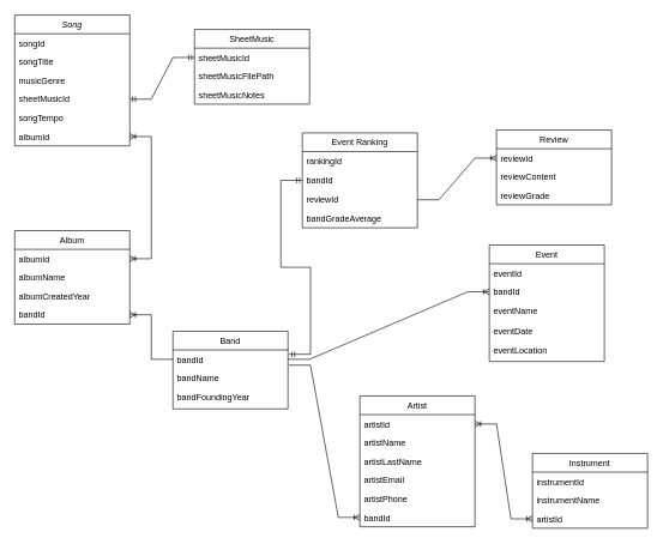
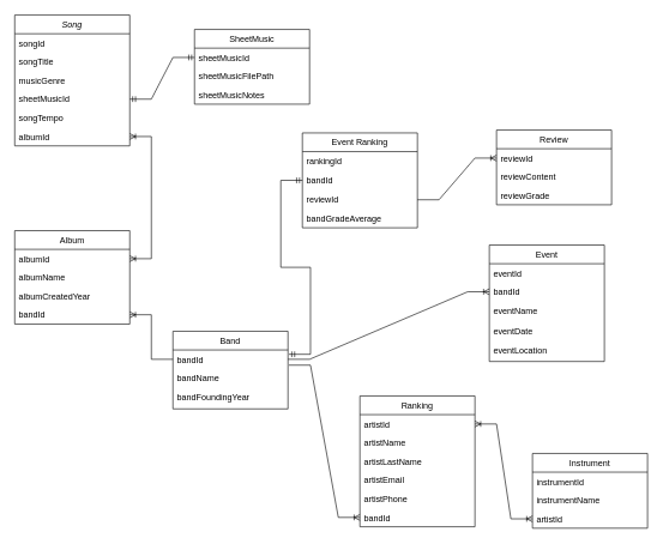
  <mxCell id="0" />
  <mxCell id="1" parent="0" />
  <mxCell id="2" value="Song" style="swimlane;fontStyle=2;align=center;verticalAlign=top;childLayout=stackLayout;horizontal=1;startSize=26;horizontalStack=0;resizeParent=1;resizeLast=0;collapsible=1;marginBottom=0;rounded=0;shadow=0;strokeWidth=1;" parent="1" vertex="1"><mxGeometry x="20" y="20" width="160" height="182" as="geometry"><mxRectangle x="230" y="140" width="160" height="26" as="alternateBounds" /></mxGeometry></mxCell>
  <mxCell id="3" value="songId" style="text;align=left;verticalAlign=top;spacingLeft=4;spacingRight=4;overflow=hidden;rotatable=0;points=[[0,0.5],[1,0.5]];portConstraint=eastwest;" parent="2" vertex="1"><mxGeometry y="26" width="160" height="26" as="geometry" /></mxCell>
  <mxCell id="4" value="songTitle&#10;&#10;" style="text;align=left;verticalAlign=top;spacingLeft=4;spacingRight=4;overflow=hidden;rotatable=0;points=[[0,0.5],[1,0.5]];portConstraint=eastwest;rounded=0;shadow=0;html=0;" parent="2" vertex="1"><mxGeometry y="52" width="160" height="26" as="geometry" /></mxCell>
  <mxCell id="5" value="musicGenre" style="text;align=left;verticalAlign=top;spacingLeft=4;spacingRight=4;overflow=hidden;rotatable=0;points=[[0,0.5],[1,0.5]];portConstraint=eastwest;rounded=0;shadow=0;html=0;" parent="2" vertex="1"><mxGeometry y="78" width="160" height="26" as="geometry" /></mxCell>
  <mxCell id="6" value="sheetMusicId" style="text;align=left;verticalAlign=top;spacingLeft=4;spacingRight=4;overflow=hidden;rotatable=0;points=[[0,0.5],[1,0.5]];portConstraint=eastwest;rounded=0;shadow=0;html=0;" parent="2" vertex="1"><mxGeometry y="104" width="160" height="26" as="geometry" /></mxCell>
  <mxCell id="7" value="songTempo" style="text;align=left;verticalAlign=top;spacingLeft=4;spacingRight=4;overflow=hidden;rotatable=0;points=[[0,0.5],[1,0.5]];portConstraint=eastwest;rounded=0;shadow=0;html=0;" parent="2" vertex="1"><mxGeometry y="130" width="160" height="26" as="geometry" /></mxCell>
  <mxCell id="8" value="albumId" style="text;align=left;verticalAlign=top;spacingLeft=4;spacingRight=4;overflow=hidden;rotatable=0;points=[[0,0.5],[1,0.5]];portConstraint=eastwest;rounded=0;shadow=0;html=0;" parent="2" vertex="1"><mxGeometry y="156" width="160" height="26" as="geometry" /></mxCell>
- <mxCell id="9" value="Artist" style="swimlane;fontStyle=0;align=center;verticalAlign=top;childLayout=stackLayout;horizontal=1;startSize=26;horizontalStack=0;resizeParent=1;resizeLast=0;collapsible=1;marginBottom=0;rounded=0;shadow=0;strokeWidth=1;" parent="1" vertex="1"><mxGeometry x="500" y="550" width="160" height="182" as="geometry"><mxRectangle x="130" y="380" width="160" height="26" as="alternateBounds" /></mxGeometry></mxCell>
+ <mxCell id="9" value="Ranking" style="swimlane;fontStyle=0;align=center;verticalAlign=top;childLayout=stackLayout;horizontal=1;startSize=26;horizontalStack=0;resizeParent=1;resizeLast=0;collapsible=1;marginBottom=0;rounded=0;shadow=0;strokeWidth=1;" parent="1" vertex="1"><mxGeometry x="500" y="550" width="160" height="182" as="geometry"><mxRectangle x="130" y="380" width="160" height="26" as="alternateBounds" /></mxGeometry></mxCell>
  <mxCell id="10" value="artistId" style="text;align=left;verticalAlign=top;spacingLeft=4;spacingRight=4;overflow=hidden;rotatable=0;points=[[0,0.5],[1,0.5]];portConstraint=eastwest;" parent="9" vertex="1"><mxGeometry y="26" width="160" height="26" as="geometry" /></mxCell>
  <mxCell id="11" value="artistName" style="text;align=left;verticalAlign=top;spacingLeft=4;spacingRight=4;overflow=hidden;rotatable=0;points=[[0,0.5],[1,0.5]];portConstraint=eastwest;rounded=0;shadow=0;html=0;" parent="9" vertex="1"><mxGeometry y="52" width="160" height="26" as="geometry" /></mxCell>
  <mxCell id="12" value="artistLastName" style="text;align=left;verticalAlign=top;spacingLeft=4;spacingRight=4;overflow=hidden;rotatable=0;points=[[0,0.5],[1,0.5]];portConstraint=eastwest;rounded=0;shadow=0;html=0;" parent="9" vertex="1"><mxGeometry y="78" width="160" height="26" as="geometry" /></mxCell>
  <mxCell id="13" value="artistEmail" style="text;align=left;verticalAlign=top;spacingLeft=4;spacingRight=4;overflow=hidden;rotatable=0;points=[[0,0.5],[1,0.5]];portConstraint=eastwest;rounded=0;shadow=0;html=0;" parent="9" vertex="1"><mxGeometry y="104" width="160" height="26" as="geometry" /></mxCell>
  <mxCell id="14" value="artistPhone" style="text;align=left;verticalAlign=top;spacingLeft=4;spacingRight=4;overflow=hidden;rotatable=0;points=[[0,0.5],[1,0.5]];portConstraint=eastwest;rounded=0;shadow=0;html=0;" parent="9" vertex="1"><mxGeometry y="130" width="160" height="26" as="geometry" /></mxCell>
  <mxCell id="15" value="bandId" style="text;align=left;verticalAlign=top;spacingLeft=4;spacingRight=4;overflow=hidden;rotatable=0;points=[[0,0.5],[1,0.5]];portConstraint=eastwest;rounded=0;shadow=0;html=0;" parent="9" vertex="1"><mxGeometry y="156" width="160" height="26" as="geometry" /></mxCell>
  <mxCell id="16" value="Album" style="swimlane;fontStyle=0;align=center;verticalAlign=top;childLayout=stackLayout;horizontal=1;startSize=26;horizontalStack=0;resizeParent=1;resizeLast=0;collapsible=1;marginBottom=0;rounded=0;shadow=0;strokeWidth=1;" parent="1" vertex="1"><mxGeometry x="20" y="320" width="160" height="130" as="geometry"><mxRectangle x="550" y="140" width="160" height="26" as="alternateBounds" /></mxGeometry></mxCell>
  <mxCell id="17" value="albumId" style="text;align=left;verticalAlign=top;spacingLeft=4;spacingRight=4;overflow=hidden;rotatable=0;points=[[0,0.5],[1,0.5]];portConstraint=eastwest;" parent="16" vertex="1"><mxGeometry y="26" width="160" height="26" as="geometry" /></mxCell>
  <mxCell id="18" value="albumName" style="text;align=left;verticalAlign=top;spacingLeft=4;spacingRight=4;overflow=hidden;rotatable=0;points=[[0,0.5],[1,0.5]];portConstraint=eastwest;rounded=0;shadow=0;html=0;" parent="16" vertex="1"><mxGeometry y="52" width="160" height="26" as="geometry" /></mxCell>
  <mxCell id="19" value="albumCreatedYear" style="text;align=left;verticalAlign=top;spacingLeft=4;spacingRight=4;overflow=hidden;rotatable=0;points=[[0,0.5],[1,0.5]];portConstraint=eastwest;rounded=0;shadow=0;html=0;" parent="16" vertex="1"><mxGeometry y="78" width="160" height="26" as="geometry" /></mxCell>
  <mxCell id="20" value="bandId" style="text;align=left;verticalAlign=top;spacingLeft=4;spacingRight=4;overflow=hidden;rotatable=0;points=[[0,0.5],[1,0.5]];portConstraint=eastwest;rounded=0;shadow=0;html=0;" parent="16" vertex="1"><mxGeometry y="104" width="160" height="26" as="geometry" /></mxCell>
  <mxCell id="21" value="Band" style="swimlane;fontStyle=0;align=center;verticalAlign=top;childLayout=stackLayout;horizontal=1;startSize=26;horizontalStack=0;resizeParent=1;resizeLast=0;collapsible=1;marginBottom=0;rounded=0;shadow=0;strokeWidth=1;" parent="1" vertex="1"><mxGeometry x="240" y="460" width="160" height="108" as="geometry"><mxRectangle x="480" y="600" width="160" height="26" as="alternateBounds" /></mxGeometry></mxCell>
  <mxCell id="22" value="bandId" style="text;align=left;verticalAlign=top;spacingLeft=4;spacingRight=4;overflow=hidden;rotatable=0;points=[[0,0.5],[1,0.5]];portConstraint=eastwest;" parent="21" vertex="1"><mxGeometry y="26" width="160" height="26" as="geometry" /></mxCell>
  <mxCell id="23" value="bandName" style="text;align=left;verticalAlign=top;spacingLeft=4;spacingRight=4;overflow=hidden;rotatable=0;points=[[0,0.5],[1,0.5]];portConstraint=eastwest;" parent="21" vertex="1"><mxGeometry y="52" width="160" height="26" as="geometry" /></mxCell>
  <mxCell id="24" value="bandFoundingYear" style="text;align=left;verticalAlign=top;spacingLeft=4;spacingRight=4;overflow=hidden;rotatable=0;points=[[0,0.5],[1,0.5]];portConstraint=eastwest;rounded=0;shadow=0;html=0;" parent="21" vertex="1"><mxGeometry y="78" width="160" height="26" as="geometry" /></mxCell>
  <mxCell id="25" value="Instrument" style="swimlane;fontStyle=0;align=center;verticalAlign=top;childLayout=stackLayout;horizontal=1;startSize=26;horizontalStack=0;resizeParent=1;resizeLast=0;collapsible=1;marginBottom=0;rounded=0;shadow=0;strokeWidth=1;" parent="1" vertex="1"><mxGeometry x="740" y="630" width="160" height="104" as="geometry"><mxRectangle x="130" y="380" width="160" height="26" as="alternateBounds" /></mxGeometry></mxCell>
  <mxCell id="26" value="instrumentId" style="text;align=left;verticalAlign=top;spacingLeft=4;spacingRight=4;overflow=hidden;rotatable=0;points=[[0,0.5],[1,0.5]];portConstraint=eastwest;" parent="25" vertex="1"><mxGeometry y="26" width="160" height="26" as="geometry" /></mxCell>
  <mxCell id="27" value="instrumentName" style="text;align=left;verticalAlign=top;spacingLeft=4;spacingRight=4;overflow=hidden;rotatable=0;points=[[0,0.5],[1,0.5]];portConstraint=eastwest;rounded=0;shadow=0;html=0;" parent="25" vertex="1"><mxGeometry y="52" width="160" height="26" as="geometry" /></mxCell>
  <mxCell id="28" value="artistId" style="text;align=left;verticalAlign=top;spacingLeft=4;spacingRight=4;overflow=hidden;rotatable=0;points=[[0,0.5],[1,0.5]];portConstraint=eastwest;rounded=0;shadow=0;html=0;" parent="25" vertex="1"><mxGeometry y="78" width="160" height="26" as="geometry" /></mxCell>
  <mxCell id="29" value="Review&#10;" style="swimlane;fontStyle=0;align=center;verticalAlign=top;childLayout=stackLayout;horizontal=1;startSize=26;horizontalStack=0;resizeParent=1;resizeLast=0;collapsible=1;marginBottom=0;rounded=0;shadow=0;strokeWidth=1;" parent="1" vertex="1"><mxGeometry x="690" y="180" width="160" height="104" as="geometry"><mxRectangle x="130" y="380" width="160" height="26" as="alternateBounds" /></mxGeometry></mxCell>
  <mxCell id="30" value="reviewId" style="text;align=left;verticalAlign=top;spacingLeft=4;spacingRight=4;overflow=hidden;rotatable=0;points=[[0,0.5],[1,0.5]];portConstraint=eastwest;" parent="29" vertex="1"><mxGeometry y="26" width="160" height="26" as="geometry" /></mxCell>
  <mxCell id="31" value="reviewContent" style="text;align=left;verticalAlign=top;spacingLeft=4;spacingRight=4;overflow=hidden;rotatable=0;points=[[0,0.5],[1,0.5]];portConstraint=eastwest;rounded=0;shadow=0;html=0;" parent="29" vertex="1"><mxGeometry y="52" width="160" height="26" as="geometry" /></mxCell>
  <mxCell id="32" value="reviewGrade" style="text;align=left;verticalAlign=top;spacingLeft=4;spacingRight=4;overflow=hidden;rotatable=0;points=[[0,0.5],[1,0.5]];portConstraint=eastwest;rounded=0;shadow=0;html=0;" parent="29" vertex="1"><mxGeometry y="78" width="160" height="26" as="geometry" /></mxCell>
  <mxCell id="33" value="Event Ranking" style="swimlane;fontStyle=0;align=center;verticalAlign=top;childLayout=stackLayout;horizontal=1;startSize=26;horizontalStack=0;resizeParent=1;resizeLast=0;collapsible=1;marginBottom=0;rounded=0;shadow=0;strokeWidth=1;" parent="1" vertex="1"><mxGeometry x="420" y="184" width="160" height="132" as="geometry"><mxRectangle x="130" y="380" width="160" height="26" as="alternateBounds" /></mxGeometry></mxCell>
  <mxCell id="34" value="rankingId" style="text;align=left;verticalAlign=top;spacingLeft=4;spacingRight=4;overflow=hidden;rotatable=0;points=[[0,0.5],[1,0.5]];portConstraint=eastwest;" parent="33" vertex="1"><mxGeometry y="26" width="160" height="26" as="geometry" /></mxCell>
  <mxCell id="35" value="bandId" style="text;align=left;verticalAlign=top;spacingLeft=4;spacingRight=4;overflow=hidden;rotatable=0;points=[[0,0.5],[1,0.5]];portConstraint=eastwest;" parent="33" vertex="1"><mxGeometry y="52" width="160" height="28" as="geometry" /></mxCell>
  <mxCell id="36" value="reviewId" style="text;align=left;verticalAlign=top;spacingLeft=4;spacingRight=4;overflow=hidden;rotatable=0;points=[[0,0.5],[1,0.5]];portConstraint=eastwest;rounded=0;shadow=0;html=0;" parent="33" vertex="1"><mxGeometry y="80" width="160" height="26" as="geometry" /></mxCell>
  <mxCell id="37" value="bandGradeAverage" style="text;align=left;verticalAlign=top;spacingLeft=4;spacingRight=4;overflow=hidden;rotatable=0;points=[[0,0.5],[1,0.5]];portConstraint=eastwest;rounded=0;shadow=0;html=0;" parent="33" vertex="1"><mxGeometry y="106" width="160" height="26" as="geometry" /></mxCell>
  <mxCell id="38" value="Event" style="swimlane;fontStyle=0;align=center;verticalAlign=top;childLayout=stackLayout;horizontal=1;startSize=26;horizontalStack=0;resizeParent=1;resizeLast=0;collapsible=1;marginBottom=0;rounded=0;shadow=0;strokeWidth=1;" parent="1" vertex="1"><mxGeometry x="680" y="340" width="160" height="162" as="geometry"><mxRectangle x="130" y="380" width="160" height="26" as="alternateBounds" /></mxGeometry></mxCell>
  <mxCell id="39" value="eventId" style="text;align=left;verticalAlign=top;spacingLeft=4;spacingRight=4;overflow=hidden;rotatable=0;points=[[0,0.5],[1,0.5]];portConstraint=eastwest;" parent="38" vertex="1"><mxGeometry y="26" width="160" height="26" as="geometry" /></mxCell>
  <mxCell id="40" value="bandId" style="text;align=left;verticalAlign=top;spacingLeft=4;spacingRight=4;overflow=hidden;rotatable=0;points=[[0,0.5],[1,0.5]];portConstraint=eastwest;" parent="38" vertex="1"><mxGeometry y="52" width="160" height="26" as="geometry" /></mxCell>
  <mxCell id="41" value="eventName" style="text;align=left;verticalAlign=top;spacingLeft=4;spacingRight=4;overflow=hidden;rotatable=0;points=[[0,0.5],[1,0.5]];portConstraint=eastwest;rounded=0;shadow=0;html=0;" parent="38" vertex="1"><mxGeometry y="78" width="160" height="28" as="geometry" /></mxCell>
  <mxCell id="42" value="eventDate" style="text;align=left;verticalAlign=top;spacingLeft=4;spacingRight=4;overflow=hidden;rotatable=0;points=[[0,0.5],[1,0.5]];portConstraint=eastwest;rounded=0;shadow=0;html=0;" parent="38" vertex="1"><mxGeometry y="106" width="160" height="28" as="geometry" /></mxCell>
  <mxCell id="43" value="eventLocation" style="text;align=left;verticalAlign=top;spacingLeft=4;spacingRight=4;overflow=hidden;rotatable=0;points=[[0,0.5],[1,0.5]];portConstraint=eastwest;rounded=0;shadow=0;html=0;" parent="38" vertex="1"><mxGeometry y="134" width="160" height="28" as="geometry" /></mxCell>
  <mxCell id="44" value="" style="edgeStyle=entityRelationEdgeStyle;fontSize=12;html=1;endArrow=ERoneToMany;rounded=0;entryX=0;entryY=0.5;entryDx=0;entryDy=0;exitX=1.008;exitY=0.812;exitDx=0;exitDy=0;exitPerimeter=0;" parent="1" source="22" target="15" edge="1"><mxGeometry width="100" height="100" relative="1" as="geometry"><mxPoint x="710" y="576" as="sourcePoint" /><mxPoint x="490" y="464" as="targetPoint" /></mxGeometry></mxCell>
  <mxCell id="45" value="" style="edgeStyle=entityRelationEdgeStyle;fontSize=12;html=1;endArrow=ERoneToMany;rounded=0;exitX=1;exitY=0.5;exitDx=0;exitDy=0;entryX=0;entryY=0.5;entryDx=0;entryDy=0;" parent="1" source="36" target="30" edge="1"><mxGeometry width="100" height="100" relative="1" as="geometry"><mxPoint x="760" y="280" as="sourcePoint" /><mxPoint x="680" y="310" as="targetPoint" /></mxGeometry></mxCell>
  <mxCell id="46" value="" style="edgeStyle=entityRelationEdgeStyle;fontSize=12;html=1;endArrow=ERoneToMany;rounded=0;exitX=1;exitY=0.5;exitDx=0;exitDy=0;entryX=0;entryY=0.5;entryDx=0;entryDy=0;" parent="1" source="22" target="40" edge="1"><mxGeometry width="100" height="100" relative="1" as="geometry"><mxPoint x="630" y="390" as="sourcePoint" /><mxPoint x="520" y="498" as="targetPoint" /></mxGeometry></mxCell>
  <mxCell id="47" value="" style="edgeStyle=entityRelationEdgeStyle;fontSize=12;html=1;endArrow=ERmandOne;startArrow=ERmandOne;rounded=0;exitX=1.008;exitY=0.231;exitDx=0;exitDy=0;exitPerimeter=0;entryX=0;entryY=0.5;entryDx=0;entryDy=0;" parent="1" source="22" target="35" edge="1"><mxGeometry width="100" height="100" relative="1" as="geometry"><mxPoint x="440" y="500" as="sourcePoint" /><mxPoint x="540" y="400" as="targetPoint" /></mxGeometry></mxCell>
  <mxCell id="48" value="" style="edgeStyle=entityRelationEdgeStyle;fontSize=12;html=1;endArrow=ERoneToMany;startArrow=ERoneToMany;rounded=0;entryX=0;entryY=0.5;entryDx=0;entryDy=0;exitX=1;exitY=0.5;exitDx=0;exitDy=0;" parent="1" source="10" target="28" edge="1"><mxGeometry width="100" height="100" relative="1" as="geometry"><mxPoint x="660" y="600" as="sourcePoint" /><mxPoint x="720" y="662" as="targetPoint" /></mxGeometry></mxCell>
  <mxCell id="49" value="" style="edgeStyle=entityRelationEdgeStyle;fontSize=12;html=1;endArrow=ERoneToMany;rounded=0;exitX=0;exitY=0.5;exitDx=0;exitDy=0;entryX=1;entryY=0.5;entryDx=0;entryDy=0;" parent="1" source="22" target="20" edge="1"><mxGeometry width="100" height="100" relative="1" as="geometry"><mxPoint x="190" y="670" as="sourcePoint" /><mxPoint x="190" y="500" as="targetPoint" /></mxGeometry></mxCell>
  <mxCell id="50" value="SheetMusic" style="swimlane;fontStyle=0;align=center;verticalAlign=top;childLayout=stackLayout;horizontal=1;startSize=26;horizontalStack=0;resizeParent=1;resizeLast=0;collapsible=1;marginBottom=0;rounded=0;shadow=0;strokeWidth=1;" parent="1" vertex="1"><mxGeometry x="270" y="40" width="160" height="104" as="geometry"><mxRectangle x="130" y="380" width="160" height="26" as="alternateBounds" /></mxGeometry></mxCell>
  <mxCell id="51" value="sheetMusicId" style="text;align=left;verticalAlign=top;spacingLeft=4;spacingRight=4;overflow=hidden;rotatable=0;points=[[0,0.5],[1,0.5]];portConstraint=eastwest;" parent="50" vertex="1"><mxGeometry y="26" width="160" height="26" as="geometry" /></mxCell>
  <mxCell id="52" value="sheetMusicFilePath" style="text;align=left;verticalAlign=top;spacingLeft=4;spacingRight=4;overflow=hidden;rotatable=0;points=[[0,0.5],[1,0.5]];portConstraint=eastwest;rounded=0;shadow=0;html=0;" parent="50" vertex="1"><mxGeometry y="52" width="160" height="26" as="geometry" /></mxCell>
  <mxCell id="53" value="sheetMusicNotes" style="text;align=left;verticalAlign=top;spacingLeft=4;spacingRight=4;overflow=hidden;rotatable=0;points=[[0,0.5],[1,0.5]];portConstraint=eastwest;rounded=0;shadow=0;html=0;" parent="50" vertex="1"><mxGeometry y="78" width="160" height="26" as="geometry" /></mxCell>
  <mxCell id="54" value="" style="edgeStyle=entityRelationEdgeStyle;fontSize=12;html=1;endArrow=ERmandOne;startArrow=ERmandOne;rounded=0;entryX=0;entryY=0.5;entryDx=0;entryDy=0;exitX=1;exitY=0.5;exitDx=0;exitDy=0;" parent="1" source="6" target="51" edge="1"><mxGeometry width="100" height="100" relative="1" as="geometry"><mxPoint x="240" y="290" as="sourcePoint" /><mxPoint x="340" y="190" as="targetPoint" /></mxGeometry></mxCell>
  <mxCell id="55" value="" style="edgeStyle=entityRelationEdgeStyle;fontSize=12;html=1;endArrow=ERoneToMany;startArrow=ERoneToMany;rounded=0;exitX=1;exitY=0.5;exitDx=0;exitDy=0;entryX=1;entryY=0.5;entryDx=0;entryDy=0;" parent="1" source="8" target="17" edge="1"><mxGeometry width="100" height="100" relative="1" as="geometry"><mxPoint x="220" y="188" as="sourcePoint" /><mxPoint x="280" y="360" as="targetPoint" /></mxGeometry></mxCell>
